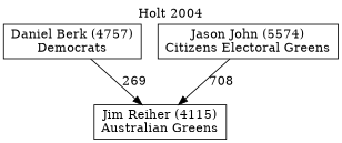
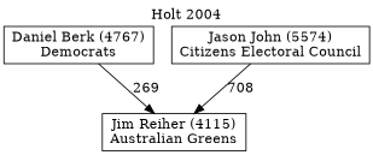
  digraph {
    label="Holt 2004"
    labelloc=t
    mclimit=10
    node [shape=box]
-   n1 [label="Daniel Berk (4757)\nDemocrats"]
+   n1 [label="Daniel Berk (4767)\nDemocrats"]
    n2 [label="Jim Reiher (4115)\nAustralian Greens"]
-   n3 [label="Jason John (5574)\nCitizens Electoral Greens"]
+   n3 [label="Jason John (5574)\nCitizens Electoral Council"]
    n1 -> n2 [label=269]
    n3 -> n2 [label=708]
  }
